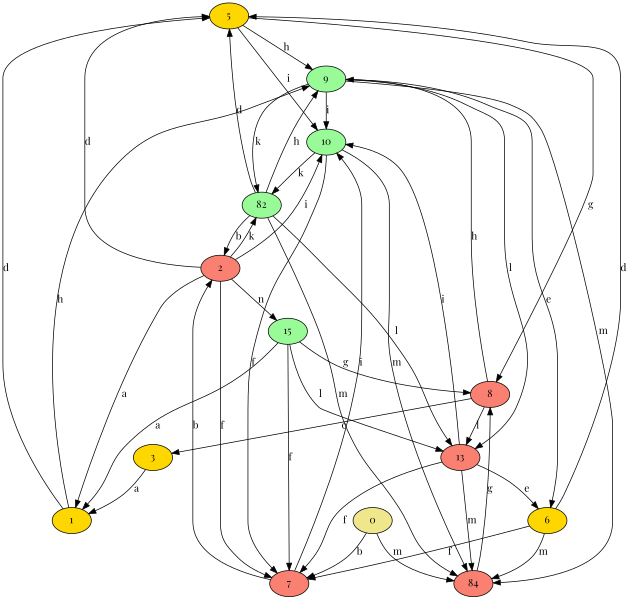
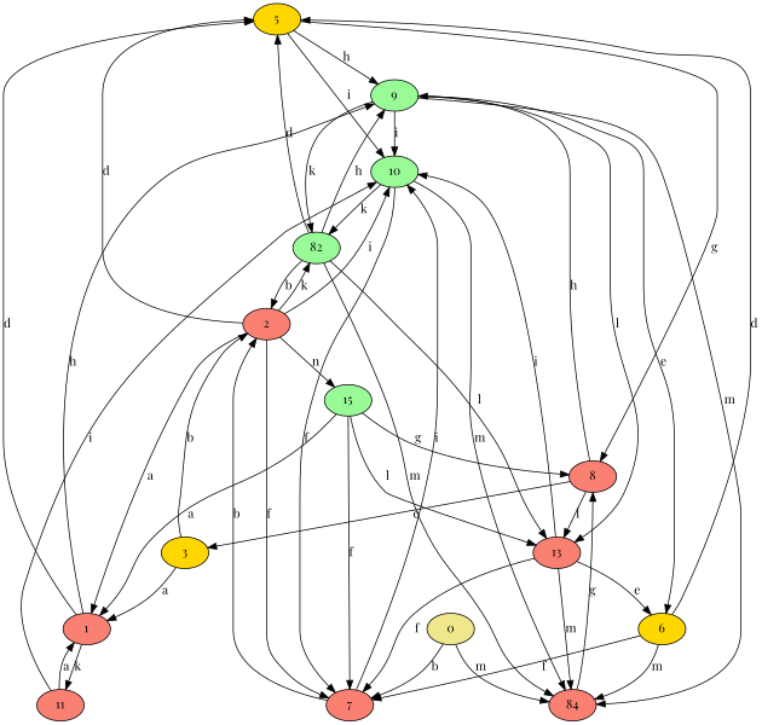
  strict digraph {
    fontname="Playfair Display"
    node [fillcolor=salmon fontname="Playfair Display" style=filled]
    edge [fontname="Playfair Display"]
    5 [fillcolor=gold]
-   1 [fillcolor=gold]
+   1
    9 [fillcolor=palegreen]
+   11
    10 [fillcolor=palegreen]
    8
    n7 [fillcolor=palegreen label=82]
    6 [fillcolor=gold]
    n9 [label=84]
    13
    2
    7
    15 [fillcolor=palegreen]
    3 [fillcolor=gold]
    0 [fillcolor=khaki]
    5 -> 9 [label=h]
    5 -> 10 [label=i]
    5 -> 8 [label=g]
    1 -> 5 [label=d]
    1 -> 9 [label=h]
+   1 -> 11 [label=k]
    9 -> 10 [label=i]
    9 -> n7 [label=k]
    9 -> 6 [label=e]
    9 -> n9 [label=m]
    9 -> 13 [label=l]
+   11 -> 1 [label=a]
+   11 -> 10 [label=i]
    10 -> n7 [label=k]
    10 -> n9 [label=m]
    10 -> 7 [label=f]
    8 -> 9 [label=h]
    8 -> 13 [label=l]
    8 -> 3 [label=c]
    n7 -> 5 [label=d]
    n7 -> 9 [label=h]
    n7 -> n9 [label=m]
    n7 -> 13 [label=l]
    n7 -> 2 [label=b]
    6 -> 5 [label=d]
    6 -> n9 [label=m]
    6 -> 7 [label=f]
    n9 -> 8 [label=g]
    13 -> 10 [label=i]
    13 -> 6 [label=e]
    13 -> n9 [label=m]
    13 -> 7 [label=f]
    2 -> 5 [label=d]
    2 -> 1 [label=a]
    2 -> 10 [label=i]
    2 -> n7 [label=k]
    2 -> 7 [label=f]
    2 -> 15 [label=n]
    7 -> 10 [label=i]
    7 -> 2 [label=b]
    15 -> 1 [label=a]
    15 -> 8 [label=g]
    15 -> 13 [label=l]
    15 -> 7 [label=f]
    3 -> 1 [label=a]
+   3 -> 2 [label=b]
    0 -> n9 [label=m]
    0 -> 7 [label=b]
  }
